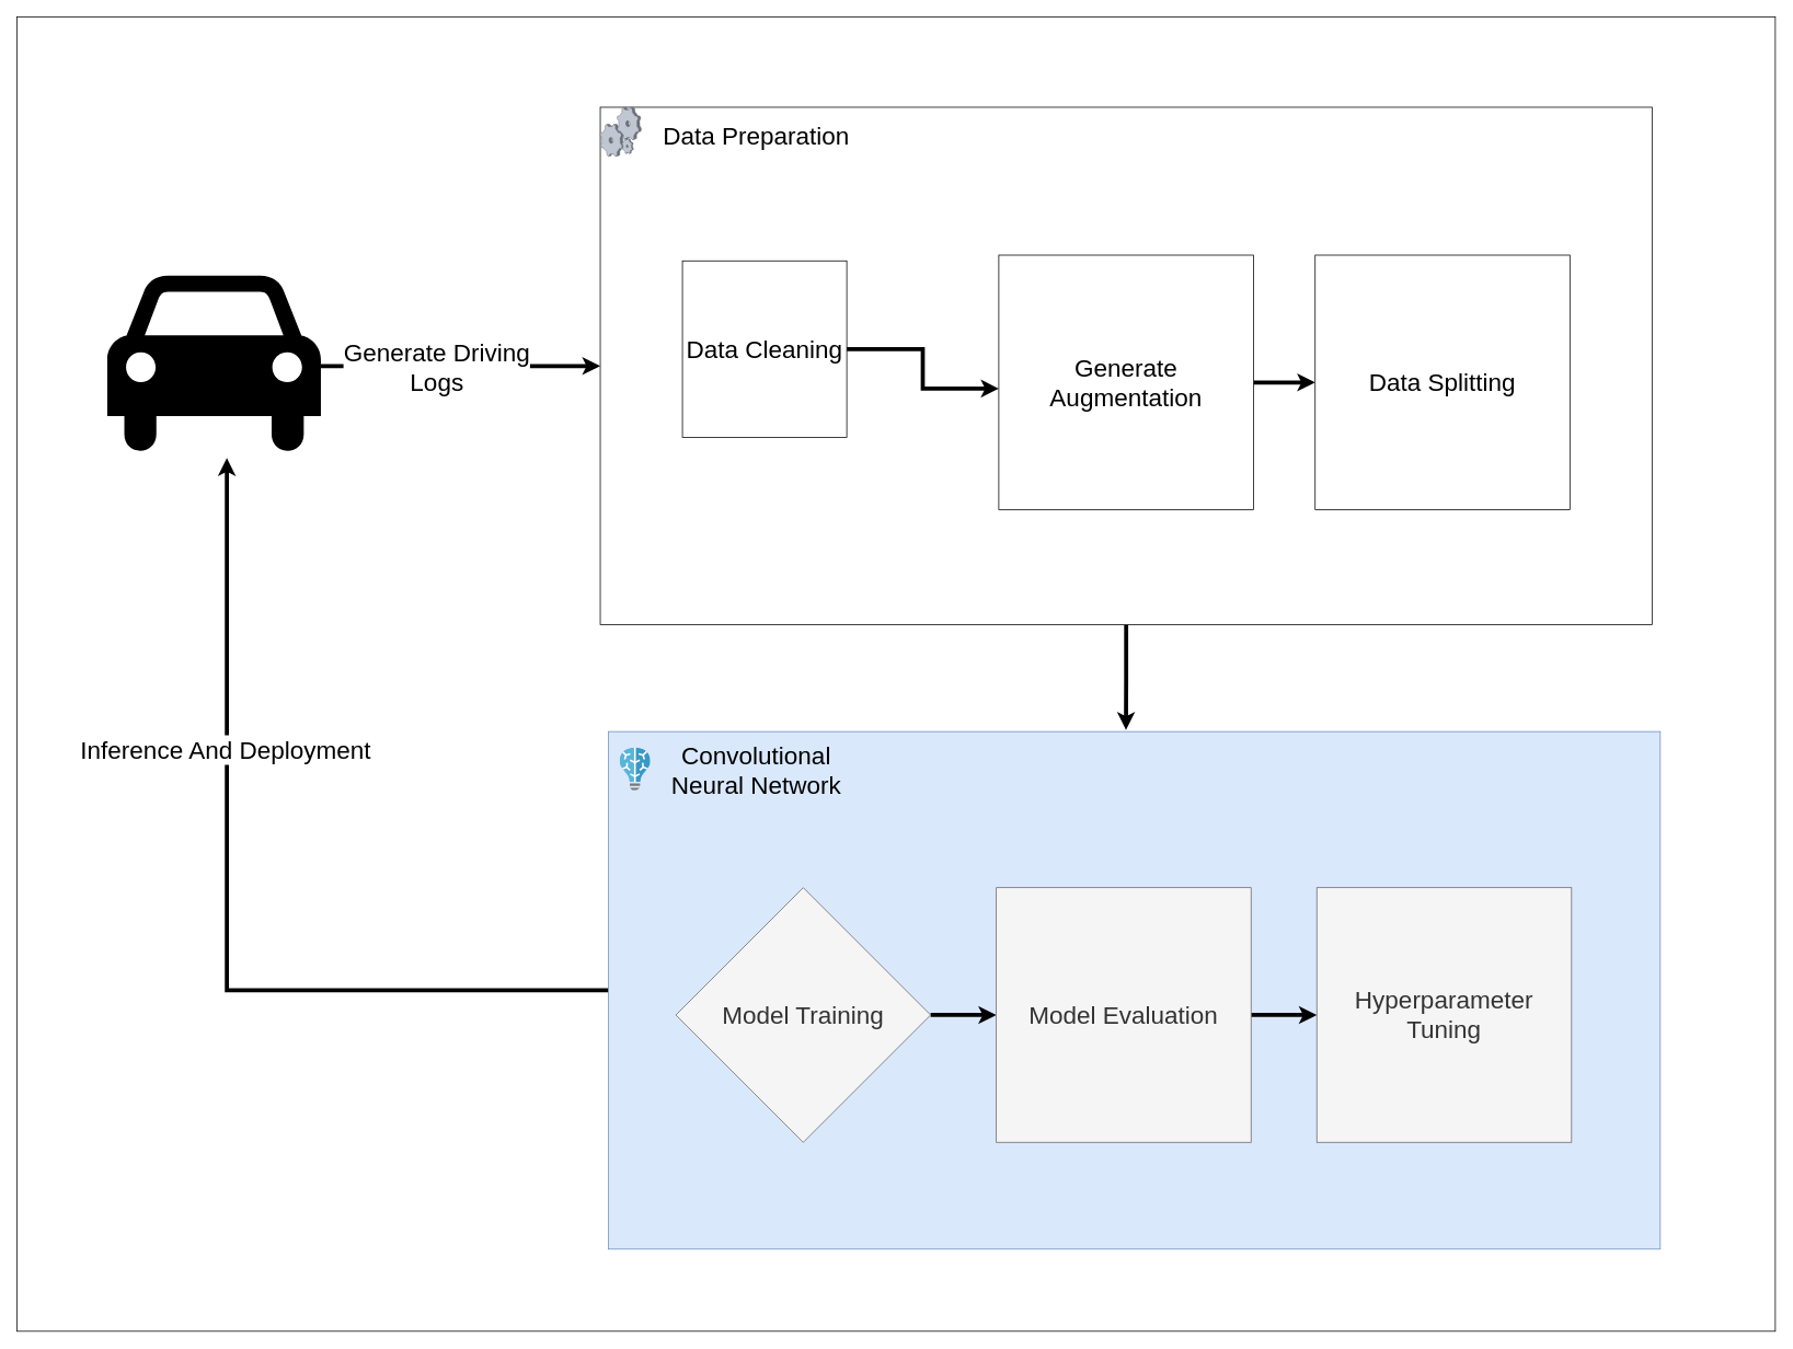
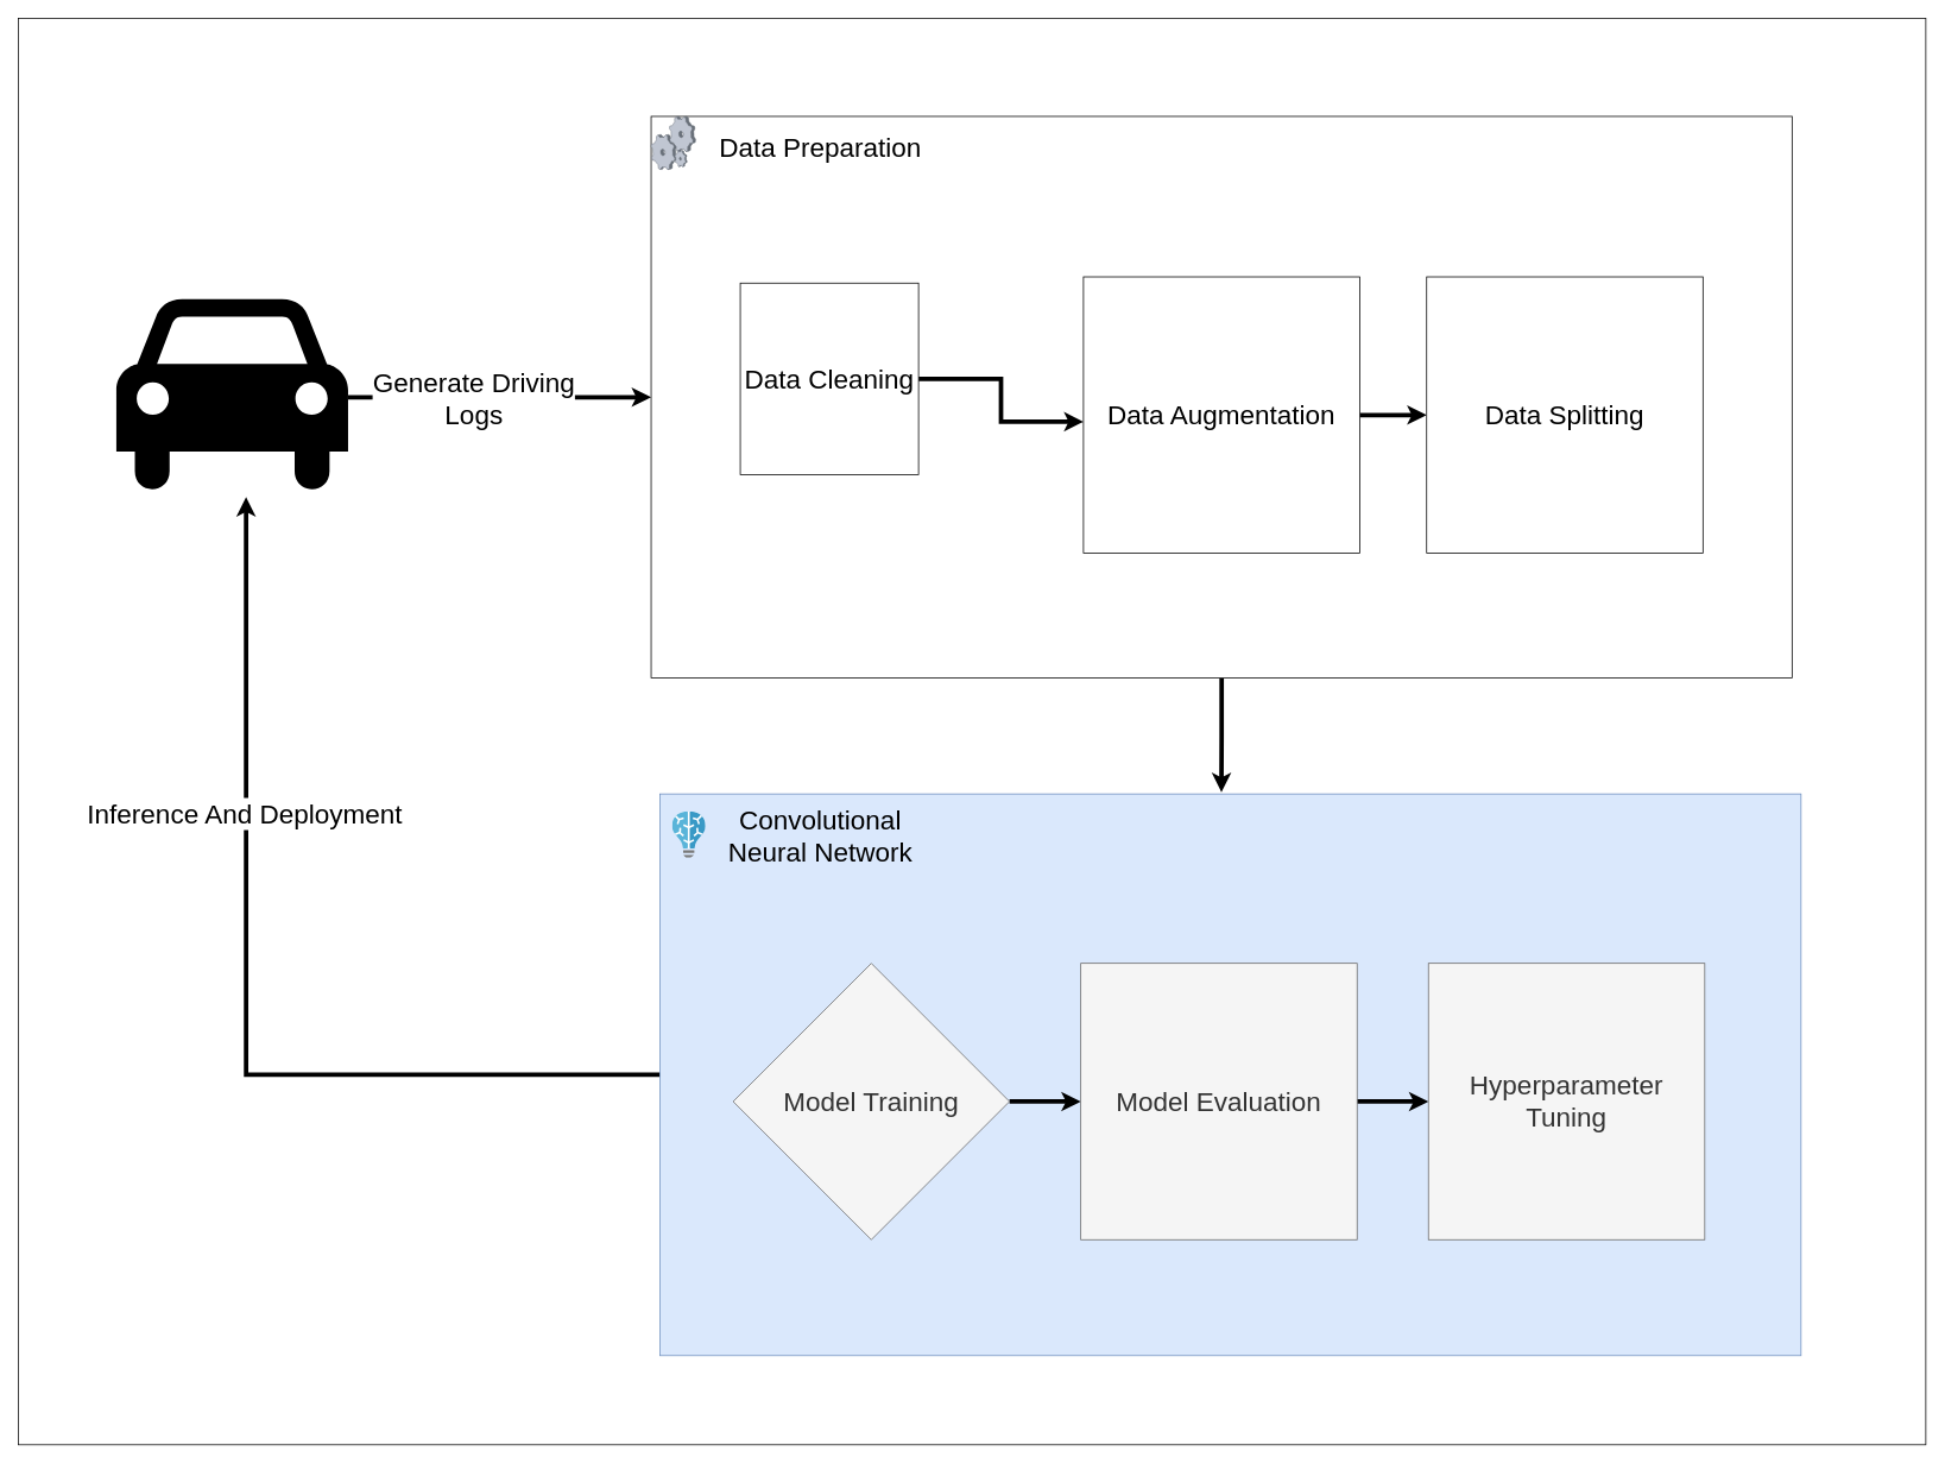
  <mxCell id="0" />
  <mxCell id="1" parent="0" />
  <mxCell id="2" value="" style="rounded=0;whiteSpace=wrap;html=1;fontSize=30;" parent="1" vertex="1"><mxGeometry x="20" y="20" width="2140" height="1600" as="geometry" /></mxCell>
  <mxCell id="3" value="" style="edgeStyle=orthogonalEdgeStyle;rounded=0;orthogonalLoop=1;jettySize=auto;html=1;strokeWidth=5;" parent="1" source="5" target="7" edge="1"><mxGeometry relative="1" as="geometry" /></mxCell>
  <mxCell id="4" value="Generate Driving&lt;br style=&quot;font-size: 30px;&quot;&gt;Logs" style="edgeLabel;html=1;align=center;verticalAlign=middle;resizable=0;points=[];fontSize=30;" parent="3" vertex="1" connectable="0"><mxGeometry x="-0.175" y="-1" relative="1" as="geometry"><mxPoint as="offset" /></mxGeometry></mxCell>
  <mxCell id="5" value="" style="shape=mxgraph.signs.transportation.car_4;html=1;pointerEvents=1;fillColor=#000000;strokeColor=none;verticalLabelPosition=bottom;verticalAlign=top;align=center;fontSize=22;" parent="1" vertex="1"><mxGeometry x="130" y="335" width="260" height="220" as="geometry" /></mxCell>
  <mxCell id="6" style="edgeStyle=orthogonalEdgeStyle;rounded=0;orthogonalLoop=1;jettySize=auto;html=1;fontSize=30;strokeWidth=5;entryX=0.492;entryY=-0.003;entryDx=0;entryDy=0;entryPerimeter=0;" parent="1" source="7" target="17" edge="1"><mxGeometry relative="1" as="geometry"><mxPoint x="1370" y="870" as="targetPoint" /></mxGeometry></mxCell>
  <mxCell id="7" value="" style="rounded=0;whiteSpace=wrap;html=1;" parent="1" vertex="1"><mxGeometry x="730" y="130" width="1280" height="630" as="geometry" /></mxCell>
  <mxCell id="8" style="edgeStyle=orthogonalEdgeStyle;rounded=0;orthogonalLoop=1;jettySize=auto;html=1;fontSize=30;strokeWidth=5;entryX=0;entryY=0.524;entryDx=0;entryDy=0;entryPerimeter=0;" parent="1" source="9" target="13" edge="1"><mxGeometry relative="1" as="geometry" /></mxCell>
  <mxCell id="9" value="Data Cleaning" style="whiteSpace=wrap;html=1;aspect=fixed;fontSize=30;" parent="1" vertex="1"><mxGeometry x="830" y="317" width="200" height="215" as="geometry" /></mxCell>
  <mxCell id="10" value="" style="verticalLabelPosition=bottom;sketch=0;aspect=fixed;html=1;verticalAlign=top;strokeColor=none;align=center;outlineConnect=0;shape=mxgraph.citrix.process;fontSize=26;" parent="1" vertex="1"><mxGeometry x="730" y="130" width="50" height="59.62" as="geometry" /></mxCell>
  <mxCell id="11" value="Data Preparation" style="text;html=1;strokeColor=none;fillColor=none;align=center;verticalAlign=middle;whiteSpace=wrap;rounded=0;fontSize=30;" parent="1" vertex="1"><mxGeometry x="790" y="150" width="260" height="30" as="geometry" /></mxCell>
  <mxCell id="12" style="edgeStyle=orthogonalEdgeStyle;rounded=0;orthogonalLoop=1;jettySize=auto;html=1;entryX=0;entryY=0.5;entryDx=0;entryDy=0;fontSize=30;strokeWidth=5;" parent="1" source="13" target="14" edge="1"><mxGeometry relative="1" as="geometry" /></mxCell>
- <mxCell id="13" value="Generate Augmentation" style="whiteSpace=wrap;html=1;aspect=fixed;fontSize=30;" parent="1" vertex="1"><mxGeometry x="1215" y="310" width="310" height="310" as="geometry" /></mxCell>
+ <mxCell id="13" value="Data Augmentation" style="whiteSpace=wrap;html=1;aspect=fixed;fontSize=30;" parent="1" vertex="1"><mxGeometry x="1215" y="310" width="310" height="310" as="geometry" /></mxCell>
  <mxCell id="14" value="Data Splitting" style="whiteSpace=wrap;html=1;aspect=fixed;fontSize=30;" parent="1" vertex="1"><mxGeometry x="1600" y="310" width="310" height="310" as="geometry" /></mxCell>
  <mxCell id="15" style="edgeStyle=orthogonalEdgeStyle;rounded=0;orthogonalLoop=1;jettySize=auto;html=1;entryX=0.56;entryY=1.009;entryDx=0;entryDy=0;entryPerimeter=0;fontSize=30;strokeWidth=5;" parent="1" source="17" target="5" edge="1"><mxGeometry relative="1" as="geometry" /></mxCell>
  <mxCell id="16" value="Inference And Deployment" style="edgeLabel;html=1;align=center;verticalAlign=middle;resizable=0;points=[];fontSize=30;" parent="15" vertex="1" connectable="0"><mxGeometry x="0.362" y="2" relative="1" as="geometry"><mxPoint as="offset" /></mxGeometry></mxCell>
  <mxCell id="17" value="" style="rounded=0;whiteSpace=wrap;html=1;fillColor=#dae8fc;strokeColor=#6c8ebf;" parent="1" vertex="1"><mxGeometry x="740" y="890" width="1280" height="630" as="geometry" /></mxCell>
  <mxCell id="18" value="Convolutional Neural Network" style="text;html=1;strokeColor=none;fillColor=none;align=center;verticalAlign=middle;whiteSpace=wrap;rounded=0;fontSize=30;" parent="1" vertex="1"><mxGeometry x="790" y="922" width="260" height="30" as="geometry" /></mxCell>
  <mxCell id="19" value="" style="sketch=0;aspect=fixed;html=1;points=[];align=center;image;fontSize=12;image=img/lib/mscae/Batch_AI.svg;" parent="1" vertex="1"><mxGeometry x="754" y="910" width="37.44" height="52" as="geometry" /></mxCell>
  <mxCell id="20" value="" style="edgeStyle=orthogonalEdgeStyle;rounded=0;orthogonalLoop=1;jettySize=auto;html=1;fontSize=30;strokeWidth=5;" parent="1" source="21" target="23" edge="1"><mxGeometry relative="1" as="geometry" /></mxCell>
  <mxCell id="21" value="Model Training" style="rhombus;whiteSpace=wrap;html=1;aspect=fixed;fontSize=30;fillColor=#f5f5f5;fontColor=#333333;strokeColor=#666666;" parent="1" vertex="1"><mxGeometry x="822" y="1080" width="310" height="310" as="geometry" /></mxCell>
  <mxCell id="22" value="" style="edgeStyle=orthogonalEdgeStyle;rounded=0;orthogonalLoop=1;jettySize=auto;html=1;fontSize=30;strokeWidth=5;" parent="1" source="23" target="24" edge="1"><mxGeometry relative="1" as="geometry" /></mxCell>
  <mxCell id="23" value="Model Evaluation" style="whiteSpace=wrap;html=1;aspect=fixed;fontSize=30;fillColor=#f5f5f5;fontColor=#333333;strokeColor=#666666;" parent="1" vertex="1"><mxGeometry x="1212" y="1080" width="310" height="310" as="geometry" /></mxCell>
  <mxCell id="24" value="Hyperparameter Tuning" style="whiteSpace=wrap;html=1;aspect=fixed;fontSize=30;fillColor=#f5f5f5;fontColor=#333333;strokeColor=#666666;" parent="1" vertex="1"><mxGeometry x="1602" y="1080" width="310" height="310" as="geometry" /></mxCell>
